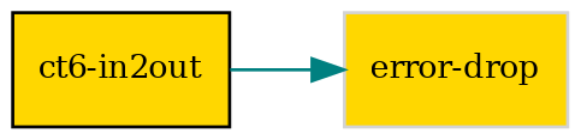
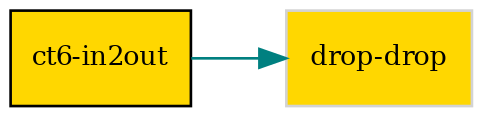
  digraph {
    rankdir=LR
    node [fillcolor=gold fontcolor=black fontsize=10 shape=box style=filled]
    "ct6-in2out" [color=black]
-   "error-drop" [color=lightgray]
+   "error-drop" [color=lightgray label="drop-drop"]
    "ct6-in2out" -> "error-drop" [fontsize=8 color=teal]
  }
